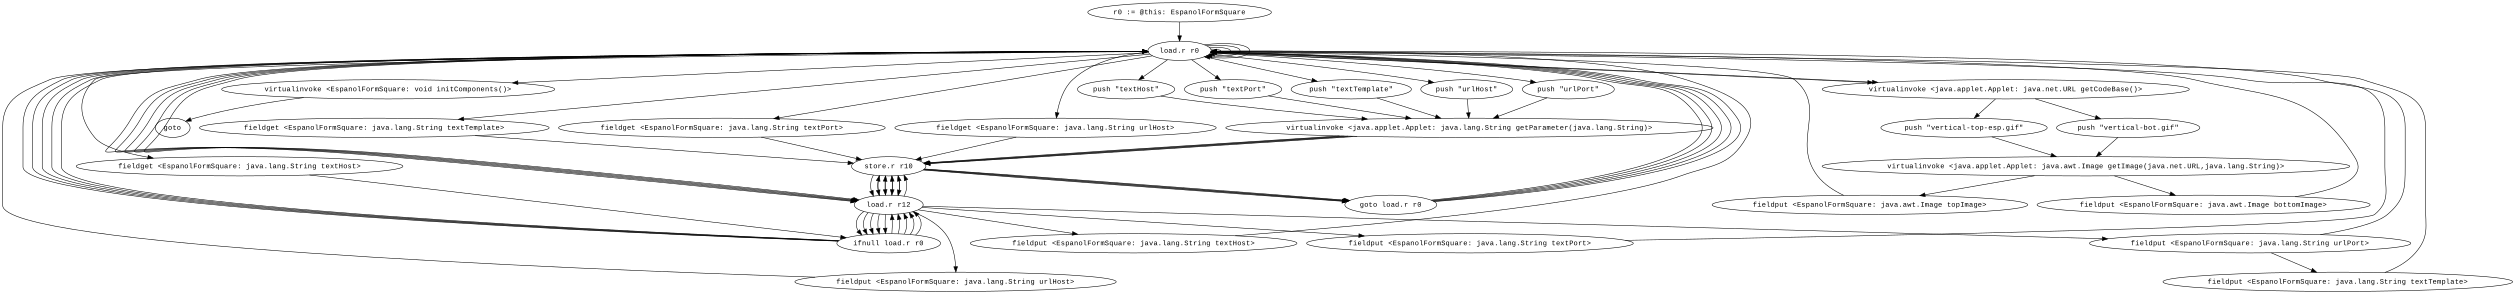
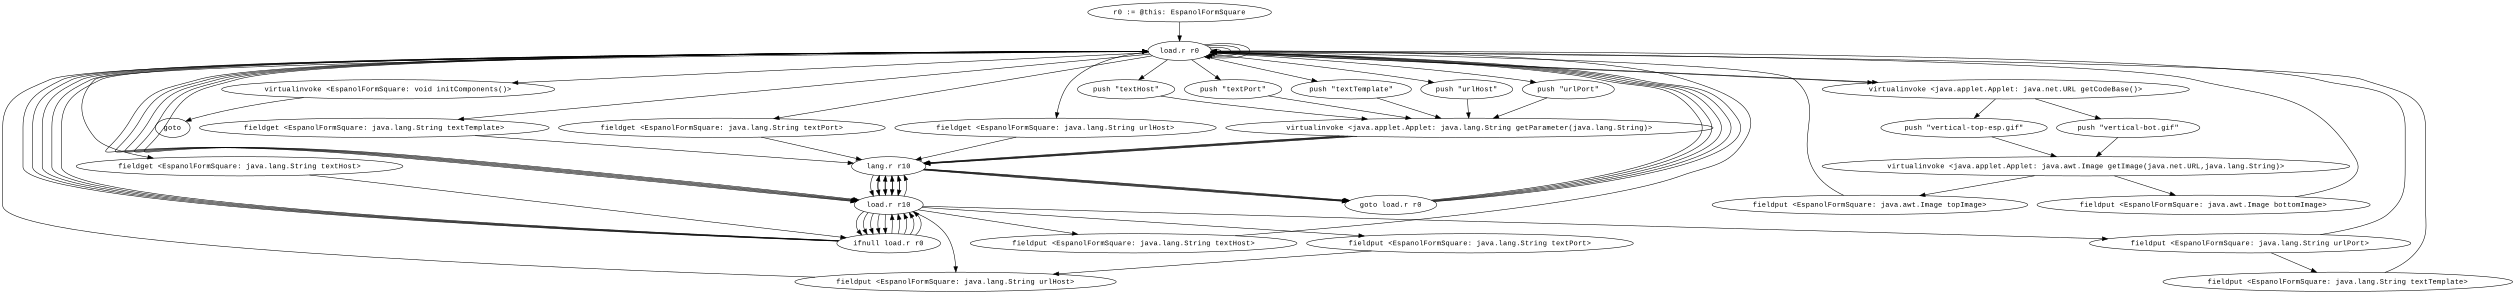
  digraph {
    fontname="Liberation Mono"
    node [fontname="Liberation Mono"]
    edge [fontname="Liberation Mono"]
    "r0 := @this: EspanolFormSquare"
    "load.r r0"
    "push \"urlHost\""
-   "load.r r10" [label="load.r r12"]
+   "load.r r10"
    "push \"urlPort\""
    "push \"textHost\""
    "push \"textPort\""
    "push \"textTemplate\""
    "virtualinvoke <java.applet.Applet: java.net.URL getCodeBase()>"
    "virtualinvoke <EspanolFormSquare: void initComponents()>"
    "fieldget <EspanolFormSquare: java.lang.String textTemplate>"
    "fieldget <EspanolFormSquare: java.lang.String textPort>"
    "fieldget <EspanolFormSquare: java.lang.String textHost>"
    "fieldget <EspanolFormSquare: java.lang.String urlHost>"
    "virtualinvoke <java.applet.Applet: java.lang.String getParameter(java.lang.String)>"
-   "store.r r10"
+   "store.r r10" [label="lang.r r10"]
    "ifnull load.r r0"
    "fieldput <EspanolFormSquare: java.lang.String urlHost>"
    "fieldput <EspanolFormSquare: java.lang.String urlPort>"
    "fieldput <EspanolFormSquare: java.lang.String textHost>"
    "fieldput <EspanolFormSquare: java.lang.String textPort>"
    "push \"vertical-top-esp.gif\""
    "push \"vertical-bot.gif\""
    n24 [label=goto]
    "goto load.r r0"
    "fieldput <EspanolFormSquare: java.lang.String textTemplate>"
    "virtualinvoke <java.applet.Applet: java.awt.Image getImage(java.net.URL,java.lang.String)>"
    "fieldput <EspanolFormSquare: java.awt.Image topImage>"
    "fieldput <EspanolFormSquare: java.awt.Image bottomImage>"
    "r0 := @this: EspanolFormSquare" -> "load.r r0"
    "load.r r0" -> "load.r r0"
    "load.r r0" -> "load.r r0"
    "load.r r0" -> "load.r r0"
    "load.r r0" -> "load.r r0"
    "load.r r0" -> "push \"urlHost\""
    "load.r r0" -> "load.r r10"
    "load.r r0" -> "load.r r10"
    "load.r r0" -> "load.r r10"
    "load.r r0" -> "load.r r10"
    "load.r r0" -> "load.r r10"
    "load.r r0" -> "push \"urlPort\""
    "load.r r0" -> "push \"textHost\""
    "load.r r0" -> "push \"textPort\""
    "load.r r0" -> "push \"textTemplate\""
    "load.r r0" -> "virtualinvoke <java.applet.Applet: java.net.URL getCodeBase()>"
    "load.r r0" -> "virtualinvoke <java.applet.Applet: java.net.URL getCodeBase()>"
    "load.r r0" -> "virtualinvoke <EspanolFormSquare: void initComponents()>"
    "load.r r0" -> "fieldget <EspanolFormSquare: java.lang.String textTemplate>"
    "load.r r0" -> "fieldget <EspanolFormSquare: java.lang.String textPort>"
    "load.r r0" -> "fieldget <EspanolFormSquare: java.lang.String textHost>"
    "load.r r0" -> "fieldget <EspanolFormSquare: java.lang.String urlHost>"
    "push \"urlHost\"" -> "virtualinvoke <java.applet.Applet: java.lang.String getParameter(java.lang.String)>"
    "load.r r10" -> "store.r r10"
    "load.r r10" -> "store.r r10"
    "load.r r10" -> "store.r r10"
    "load.r r10" -> "store.r r10"
    "load.r r10" -> "store.r r10"
    "load.r r10" -> "ifnull load.r r0"
    "load.r r10" -> "ifnull load.r r0"
    "load.r r10" -> "ifnull load.r r0"
    "load.r r10" -> "ifnull load.r r0"
    "load.r r10" -> "ifnull load.r r0"
    "load.r r10" -> "fieldput <EspanolFormSquare: java.lang.String urlHost>"
    "load.r r10" -> "fieldput <EspanolFormSquare: java.lang.String urlPort>"
    "load.r r10" -> "fieldput <EspanolFormSquare: java.lang.String textHost>"
    "load.r r10" -> "fieldput <EspanolFormSquare: java.lang.String textPort>"
    "push \"urlPort\"" -> "virtualinvoke <java.applet.Applet: java.lang.String getParameter(java.lang.String)>"
    "push \"textHost\"" -> "virtualinvoke <java.applet.Applet: java.lang.String getParameter(java.lang.String)>"
    "push \"textPort\"" -> "virtualinvoke <java.applet.Applet: java.lang.String getParameter(java.lang.String)>"
    "push \"textTemplate\"" -> "virtualinvoke <java.applet.Applet: java.lang.String getParameter(java.lang.String)>"
    "virtualinvoke <java.applet.Applet: java.net.URL getCodeBase()>" -> "push \"vertical-top-esp.gif\""
    "virtualinvoke <java.applet.Applet: java.net.URL getCodeBase()>" -> "push \"vertical-bot.gif\""
    "virtualinvoke <EspanolFormSquare: void initComponents()>" -> n24
    "fieldget <EspanolFormSquare: java.lang.String textTemplate>" -> "store.r r10"
    "fieldget <EspanolFormSquare: java.lang.String textPort>" -> "store.r r10"
    "fieldget <EspanolFormSquare: java.lang.String textHost>" -> "ifnull load.r r0"
    "fieldget <EspanolFormSquare: java.lang.String urlHost>" -> "store.r r10"
    "virtualinvoke <java.applet.Applet: java.lang.String getParameter(java.lang.String)>" -> "store.r r10"
    "virtualinvoke <java.applet.Applet: java.lang.String getParameter(java.lang.String)>" -> "store.r r10"
    "virtualinvoke <java.applet.Applet: java.lang.String getParameter(java.lang.String)>" -> "store.r r10"
    "virtualinvoke <java.applet.Applet: java.lang.String getParameter(java.lang.String)>" -> "store.r r10"
    "virtualinvoke <java.applet.Applet: java.lang.String getParameter(java.lang.String)>" -> "store.r r10"
    "store.r r10" -> "load.r r10"
    "store.r r10" -> "load.r r10"
    "store.r r10" -> "load.r r10"
    "store.r r10" -> "load.r r10"
    "store.r r10" -> "load.r r10"
    "store.r r10" -> "goto load.r r0"
    "store.r r10" -> "goto load.r r0"
    "store.r r10" -> "goto load.r r0"
    "store.r r10" -> "goto load.r r0"
    "store.r r10" -> "goto load.r r0"
    "ifnull load.r r0" -> "load.r r0"
    "ifnull load.r r0" -> "load.r r0"
    "ifnull load.r r0" -> "load.r r0"
    "ifnull load.r r0" -> "load.r r0"
    "ifnull load.r r0" -> "load.r r0"
    "ifnull load.r r0" -> "load.r r10"
    "ifnull load.r r0" -> "load.r r10"
    "ifnull load.r r0" -> "load.r r10"
    "ifnull load.r r0" -> "load.r r10"
    "ifnull load.r r0" -> "load.r r10"
    "fieldput <EspanolFormSquare: java.lang.String urlHost>" -> "load.r r0"
    "fieldput <EspanolFormSquare: java.lang.String urlPort>" -> "load.r r0"
    "fieldput <EspanolFormSquare: java.lang.String urlPort>" -> "fieldput <EspanolFormSquare: java.lang.String textTemplate>"
    "fieldput <EspanolFormSquare: java.lang.String textHost>" -> "load.r r0"
-   "fieldput <EspanolFormSquare: java.lang.String textPort>" -> "load.r r0"
+   "fieldput <EspanolFormSquare: java.lang.String textPort>" -> "fieldput <EspanolFormSquare: java.lang.String urlHost>"
    "push \"vertical-top-esp.gif\"" -> "virtualinvoke <java.applet.Applet: java.awt.Image getImage(java.net.URL,java.lang.String)>"
    "push \"vertical-bot.gif\"" -> "virtualinvoke <java.applet.Applet: java.awt.Image getImage(java.net.URL,java.lang.String)>"
    "goto load.r r0" -> "load.r r0"
    "goto load.r r0" -> "load.r r0"
    "goto load.r r0" -> "load.r r0"
    "goto load.r r0" -> "load.r r0"
    "goto load.r r0" -> "load.r r0"
    "fieldput <EspanolFormSquare: java.lang.String textTemplate>" -> "load.r r0"
    "virtualinvoke <java.applet.Applet: java.awt.Image getImage(java.net.URL,java.lang.String)>" -> "fieldput <EspanolFormSquare: java.awt.Image topImage>"
    "virtualinvoke <java.applet.Applet: java.awt.Image getImage(java.net.URL,java.lang.String)>" -> "fieldput <EspanolFormSquare: java.awt.Image bottomImage>"
    "fieldput <EspanolFormSquare: java.awt.Image topImage>" -> "load.r r0"
    "fieldput <EspanolFormSquare: java.awt.Image bottomImage>" -> "load.r r0"
  }
